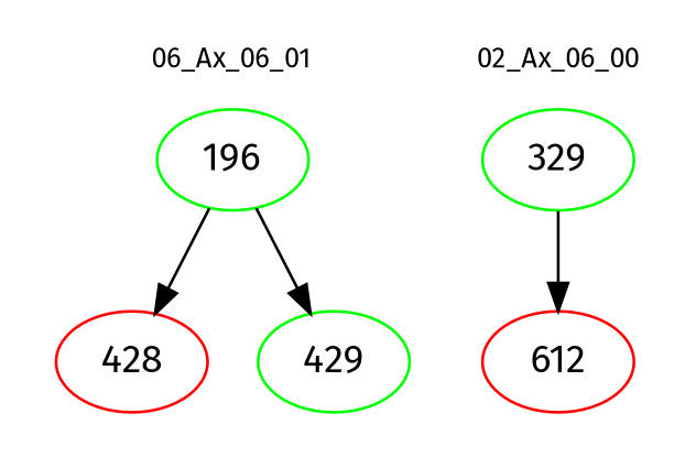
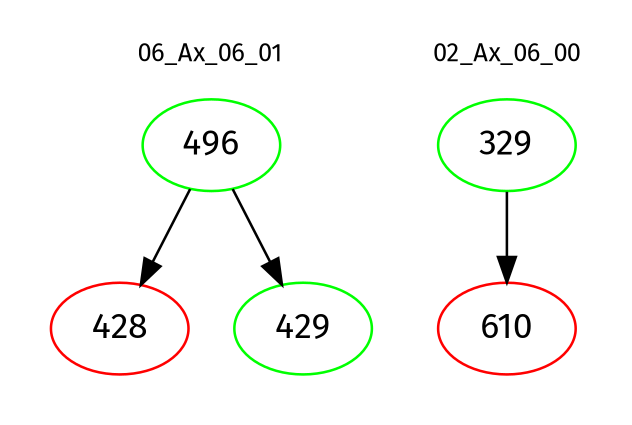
  digraph {
    fontname="Fira Sans"
    node [color=green fontname="Fira Sans"]
    edge [color=black fontname="Fira Sans"]
-   n1 [label=196]
+   n1 [label=496]
    n2 [color=red label=428]
    n3 [label=429]
    n4 [label=329]
-   n5 [color=red label=612]
+   n5 [color=red label=610]
    subgraph cluster_1 {
      color=white
      fontsize=10
      label="06_Ax_06_01"
      n1
      n2
      n3
    }
    subgraph cluster_2 {
      color=white
      fontsize=10
      label="02_Ax_06_00"
      n4
      n5
    }
    n1 -> n2
    n1 -> n3
    n4 -> n5
  }
